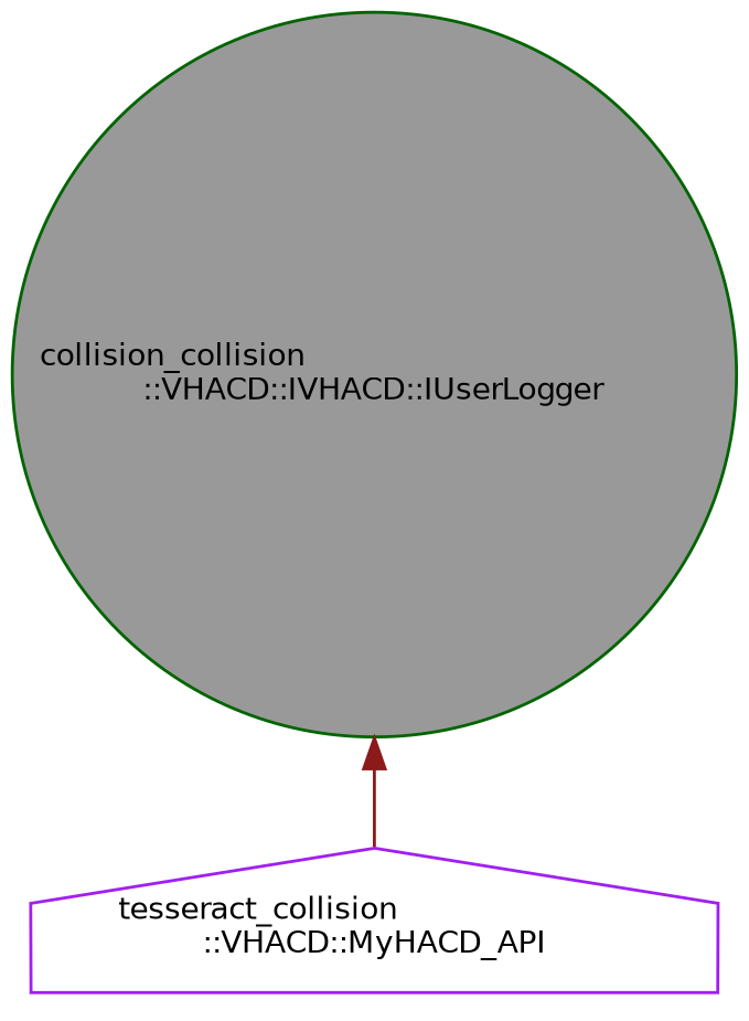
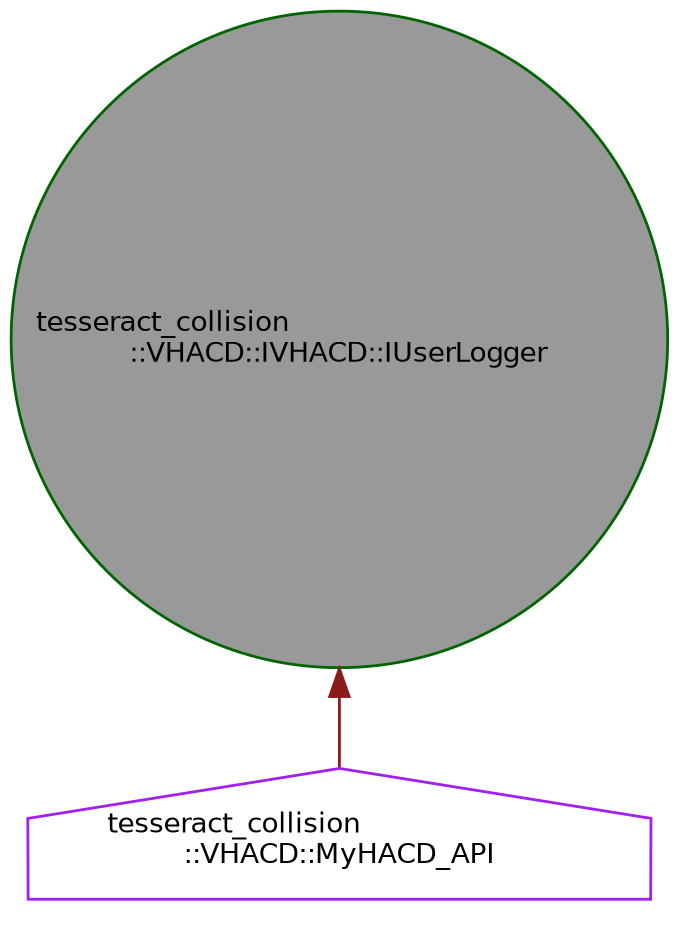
  digraph {
    node [fontname=Helvetica fontsize=10 style=filled]
-   n1 [color=darkgreen fillcolor=grey60 fontcolor=black height=0.2 label="collision_collision\l::VHACD::IVHACD::IUserLogger" shape=circle width=0.4]
+   n1 [color=darkgreen fillcolor=grey60 fontcolor=black height=0.2 label="tesseract_collision\l::VHACD::IVHACD::IUserLogger" shape=circle width=0.4]
    n2 [color=purple fillcolor=white height=0.2 label="tesseract_collision\l::VHACD::MyHACD_API" shape=house width=0.4]
    n1 -> n2 [color=firebrick4 dir=back fontname=Helvetica fontsize=10 labelfontname=Helvetica labelfontsize=10 style=solid]
  }
